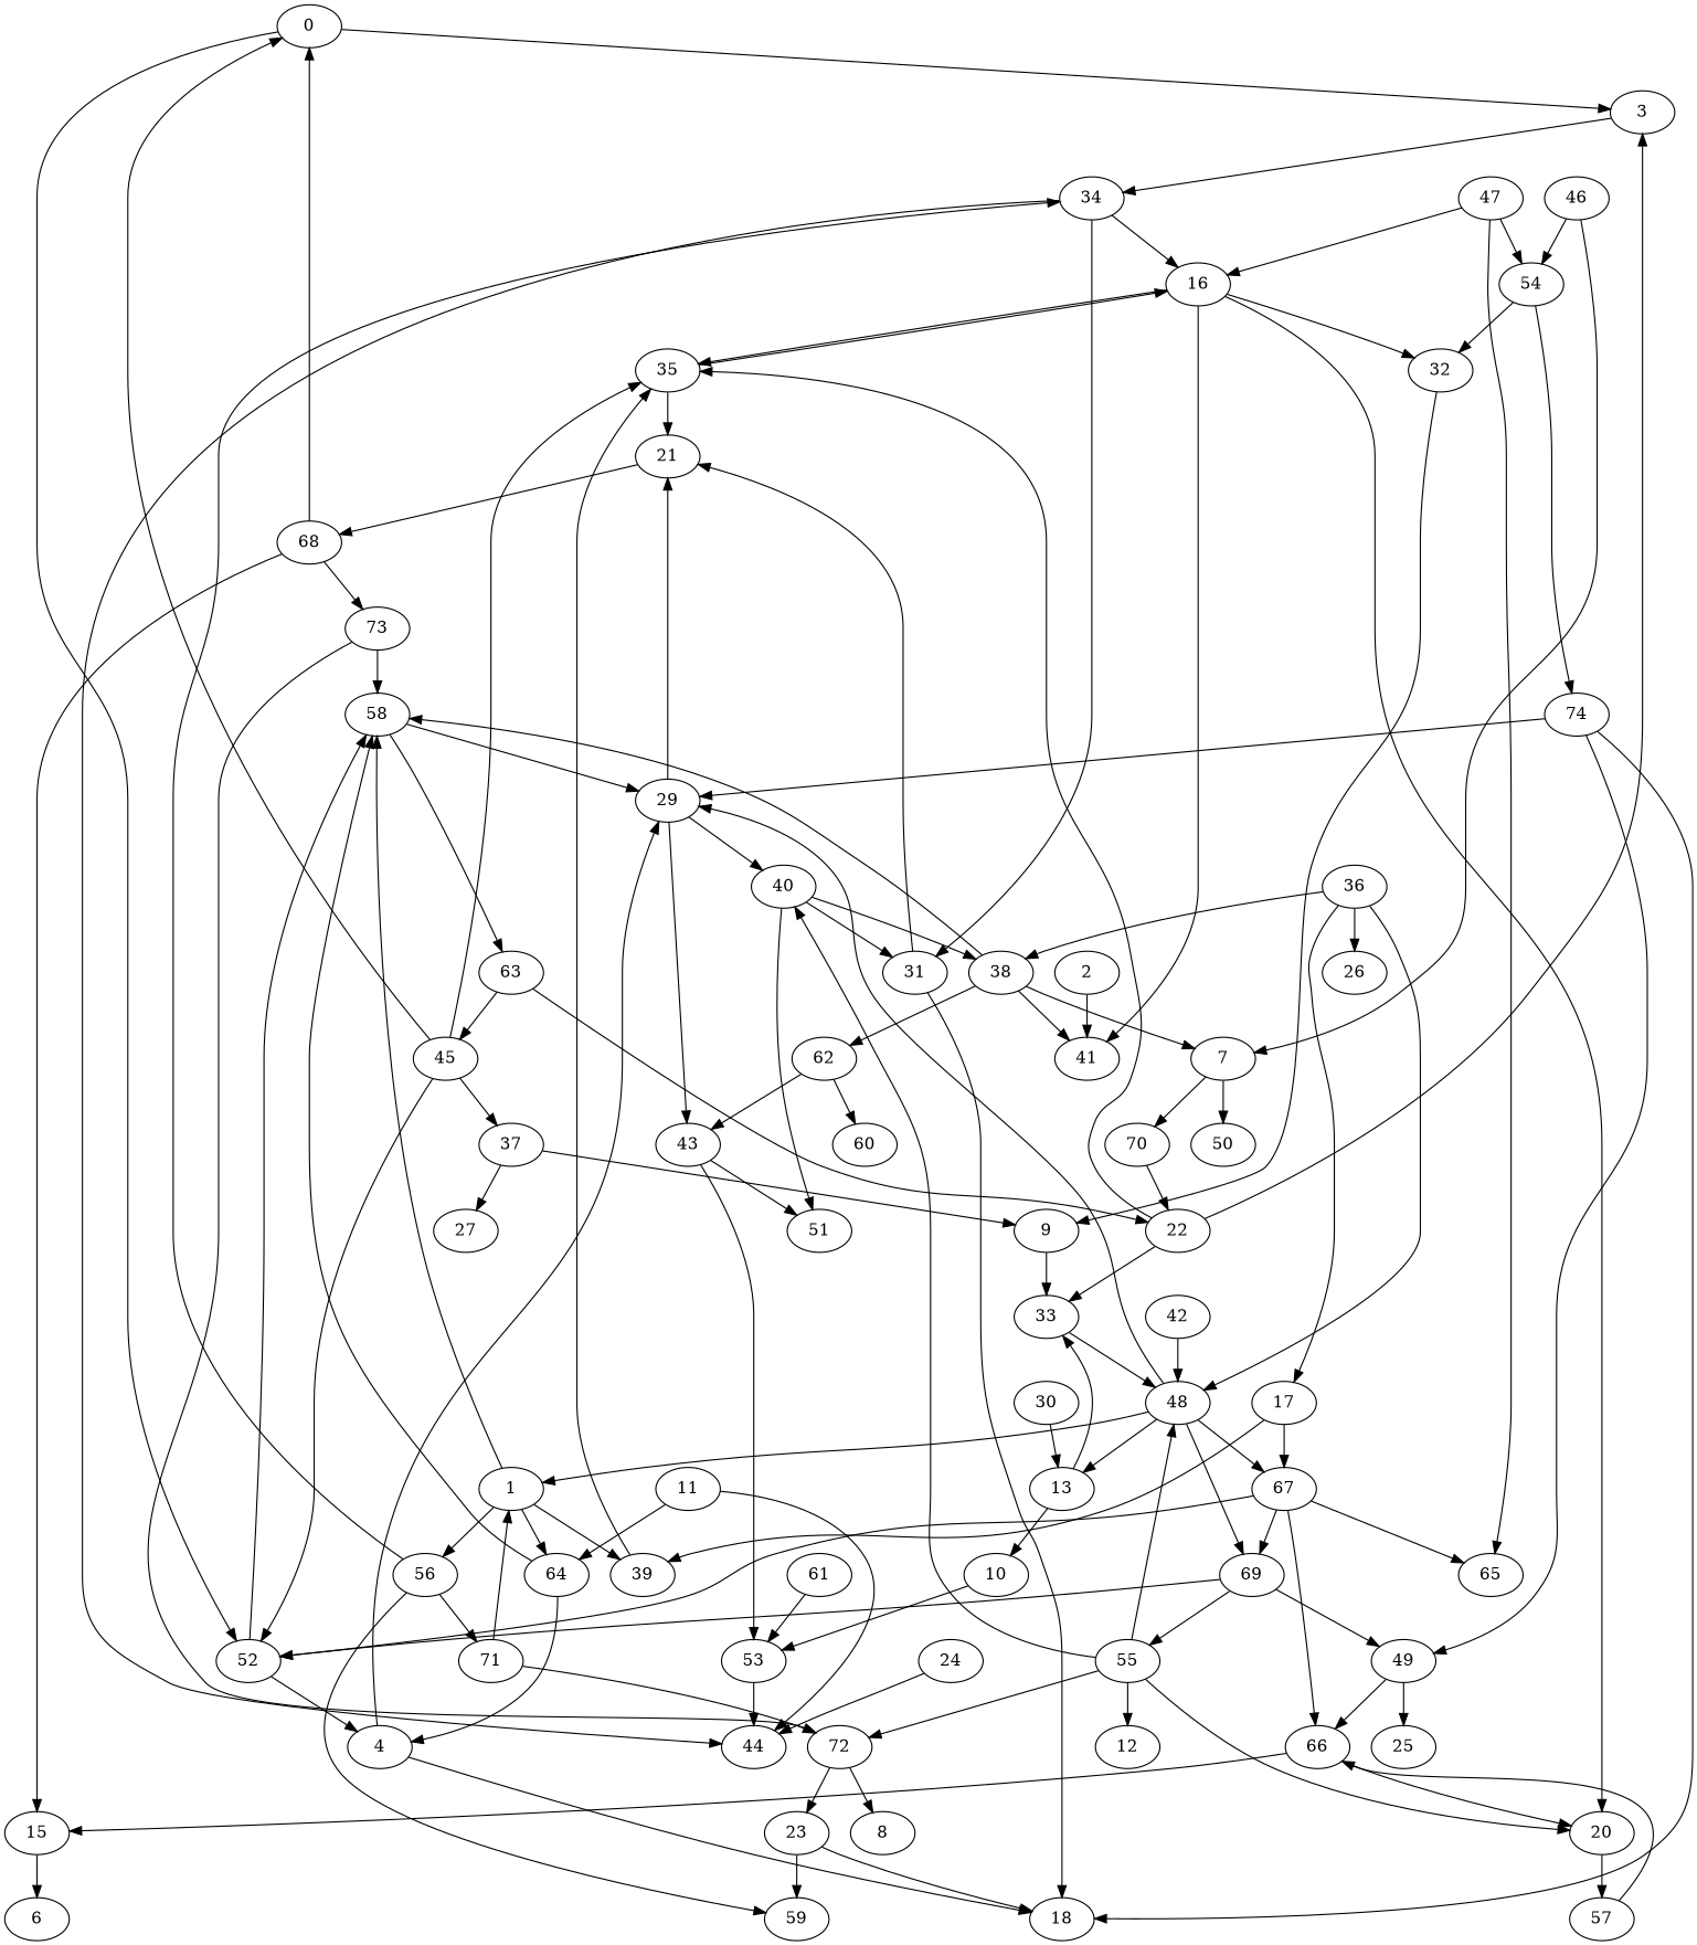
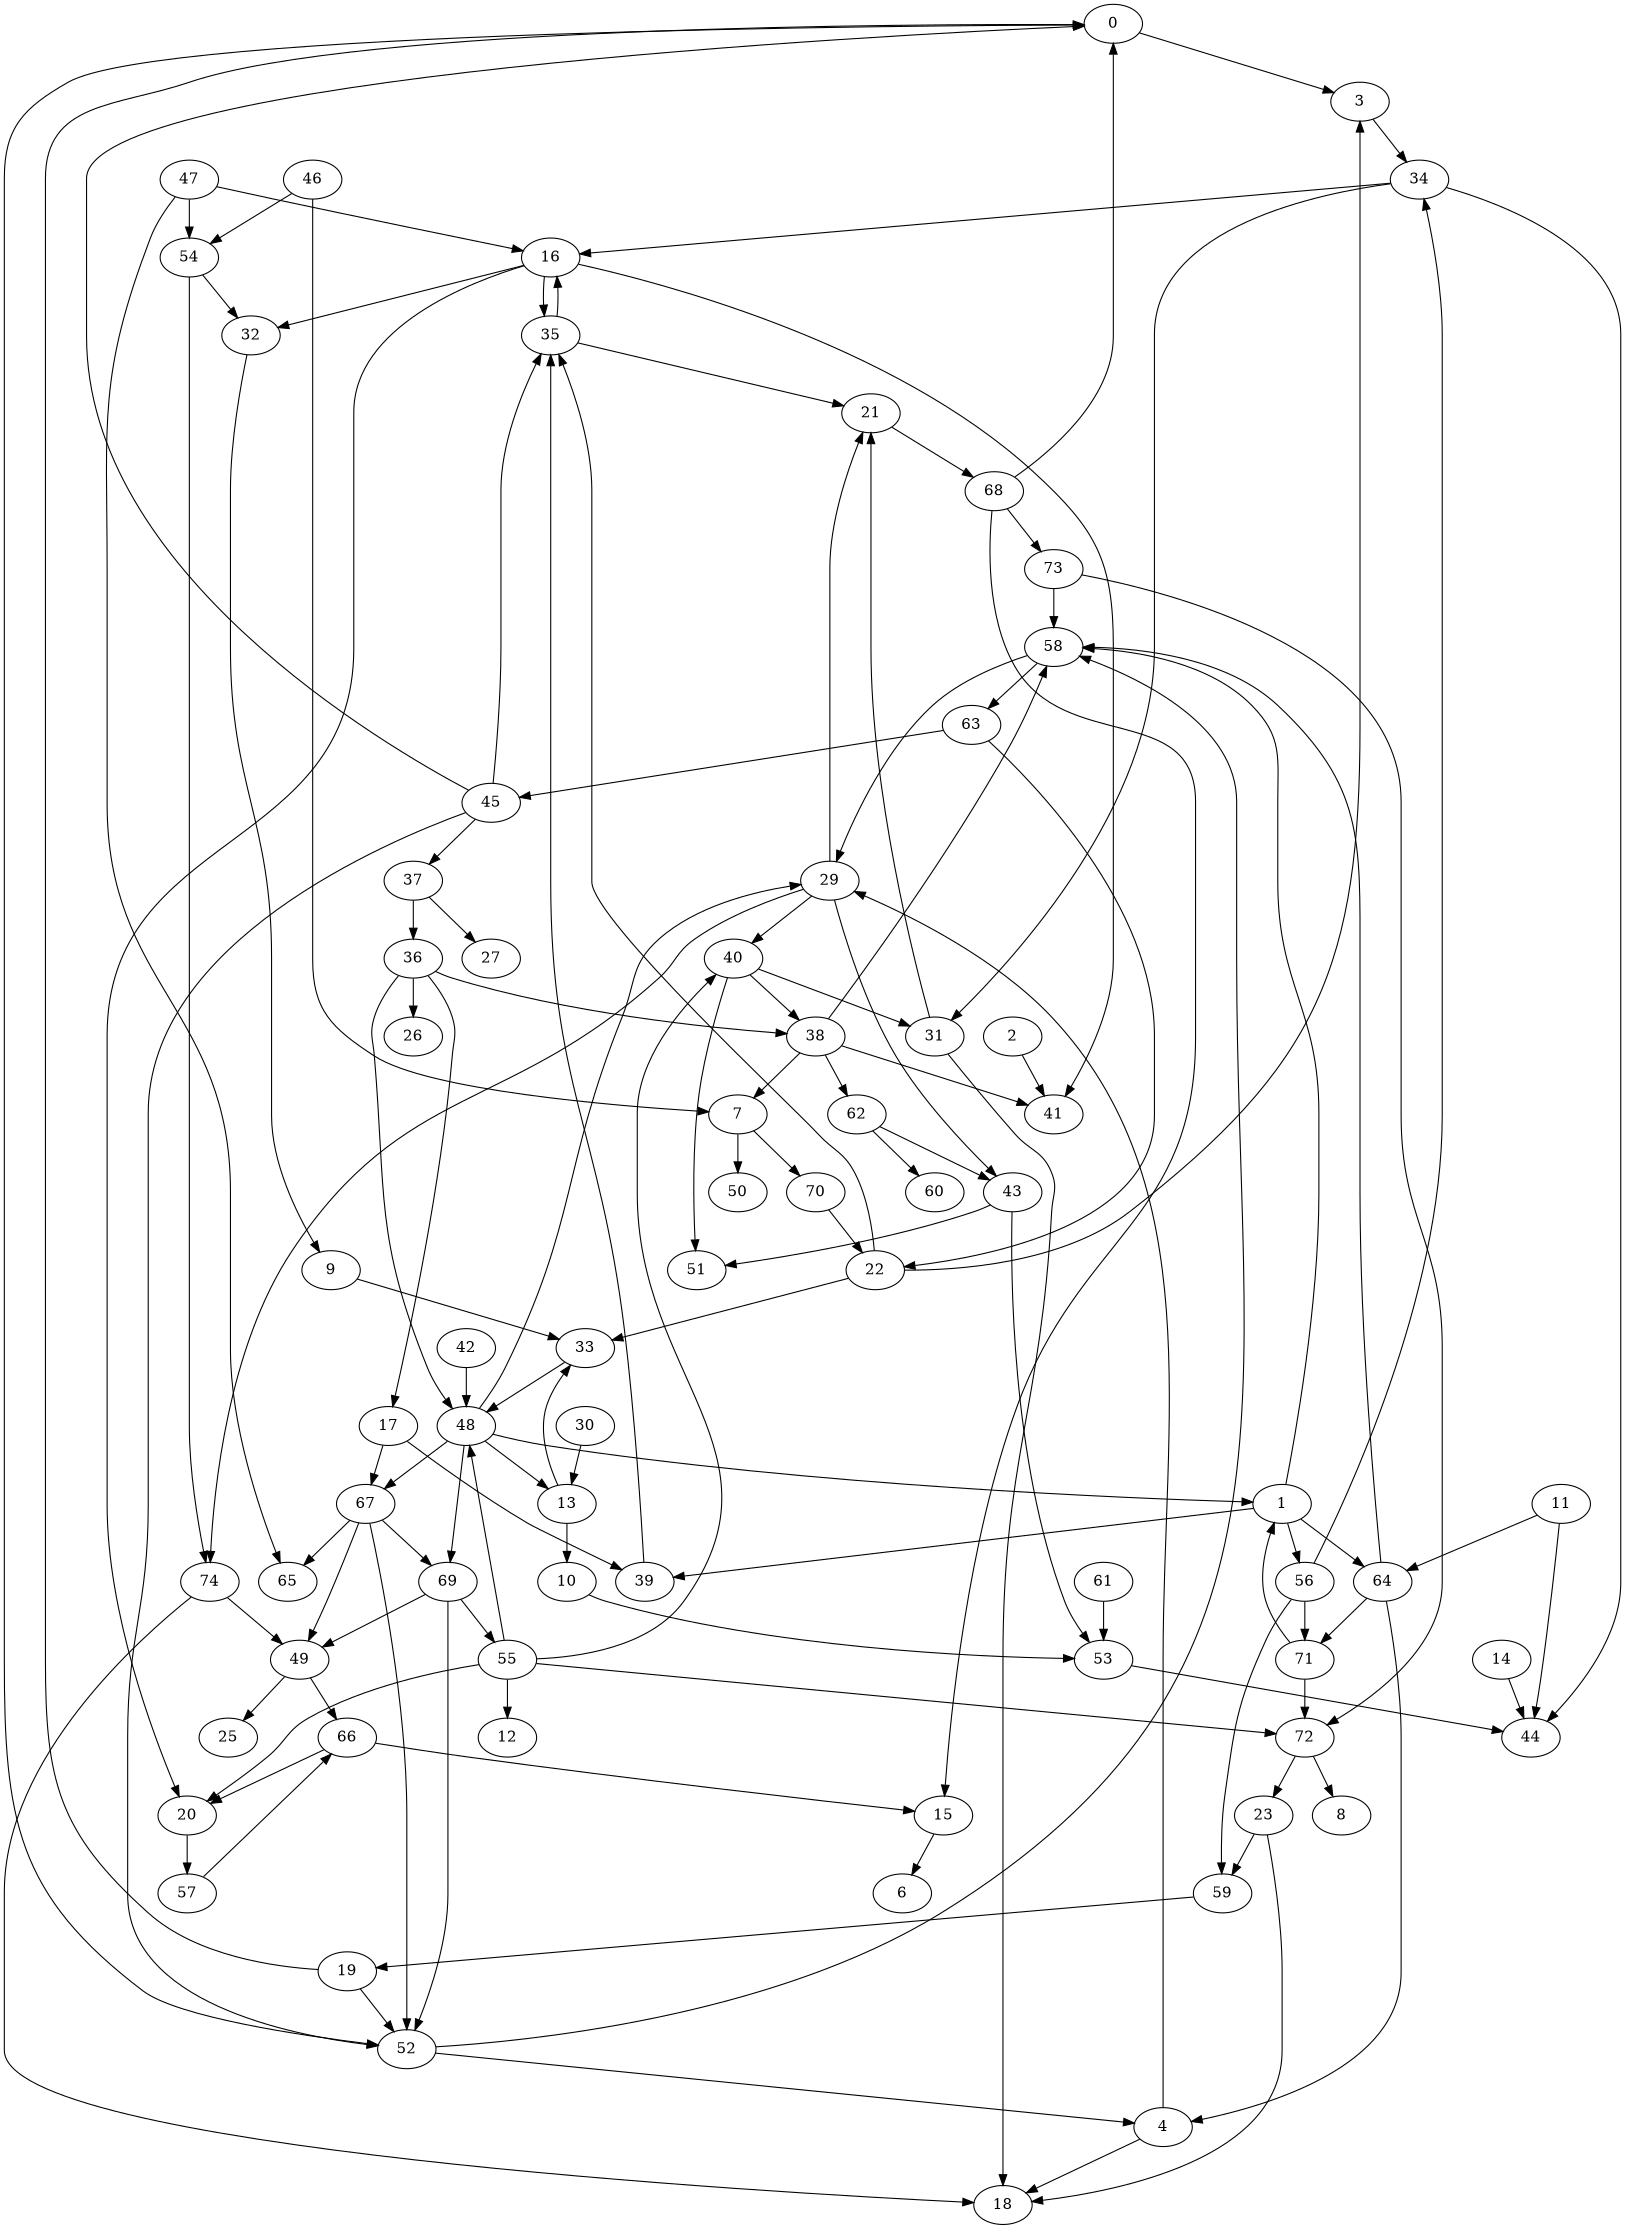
  strict digraph {
    edge [weight=2]
    0
    3
    52
    34
    58
    4
    1
    39
    56
    64
    35
    59
    71
    29
    63
    2
    41
    44
    16
    31
    18
    21
    40
    43
    74
    7
    50
    70
    22
    9
    33
    48
    10
    53
    11
    13
    67
    65
    69
    49
    15
    6
    20
    32
    57
    17
+   19
    66
    68
    73
    23
-   24
+   24 [label=14]
    38
    51
    30
    36
    26
    62
    37
    27
    60
    42
    45
    46
    54
    47
    55
    25
    12
    72
    8
    61
    0 -> 3
    0 -> 52 [weight=7]
    3 -> 34 [weight=6]
    52 -> 58 [weight=4]
    52 -> 4 [weight=5]
    34 -> 44 [weight=1]
    34 -> 16 [weight=4]
    34 -> 31 [weight=5]
    58 -> 29 [weight=7]
    58 -> 63 [weight=3]
    4 -> 29 [weight=7]
    4 -> 18 [weight=3]
    1 -> 58
    1 -> 39 [weight=1]
    1 -> 56 [weight=9]
    1 -> 64 [weight=10]
    39 -> 35 [weight=9]
    56 -> 34 [weight=7]
    56 -> 59
    56 -> 71 [weight=5]
    64 -> 58 [weight=7]
    64 -> 4 [weight=4]
+   64 -> 71
    35 -> 16 [weight=9]
    35 -> 21 [weight=6]
+   59 -> 19 [weight=4]
    71 -> 1 [weight=8]
    71 -> 72 [weight=8]
    29 -> 21 [weight=7]
    29 -> 40 [weight=8]
    29 -> 43 [weight=7]
-   74 -> 29 [weight=10]
+   29 -> 74 [weight=10]
    63 -> 22 [weight=5]
    63 -> 45 [weight=8]
    2 -> 41
    16 -> 35 [weight=5]
    16 -> 41 [weight=7]
    16 -> 20 [weight=9]
    16 -> 32 [weight=3]
    31 -> 18 [weight=9]
    31 -> 21 [weight=7]
    21 -> 68 [weight=9]
    40 -> 31 [weight=5]
    40 -> 38 [weight=4]
    40 -> 51 [weight=9]
    43 -> 53 [weight=6]
    43 -> 51 [weight=3]
    74 -> 18 [weight=9]
    74 -> 49 [weight=8]
    7 -> 50
    7 -> 70 [weight=1]
    70 -> 22 [weight=10]
    22 -> 3 [weight=10]
    22 -> 35
    22 -> 33 [weight=4]
    9 -> 33 [weight=8]
    33 -> 48 [weight=9]
    48 -> 1 [weight=10]
    48 -> 29 [weight=5]
    48 -> 13 [weight=1]
    48 -> 67 [weight=9]
    48 -> 69 [weight=5]
    10 -> 53
    53 -> 44 [weight=8]
    11 -> 64 [weight=1]
    11 -> 44 [weight=9]
    13 -> 33 [weight=10]
    13 -> 10 [weight=3]
    67 -> 52 [weight=7]
    67 -> 65 [weight=3]
    67 -> 69 [weight=9]
-   67 -> 66 [weight=3]
+   67 -> 49 [weight=3]
    69 -> 52 [weight=9]
    69 -> 49 [weight=8]
    69 -> 55
    49 -> 66 [weight=7]
    49 -> 25 [weight=10]
    15 -> 6 [weight=3]
    20 -> 57 [weight=6]
    32 -> 9
    57 -> 66
    17 -> 39 [weight=5]
    17 -> 67 [weight=9]
+   19 -> 0 [weight=1]
+   19 -> 52 [weight=5]
    66 -> 15
    66 -> 20
    68 -> 0 [weight=10]
    68 -> 15 [weight=7]
    68 -> 73
    73 -> 58 [weight=7]
    73 -> 72 [weight=4]
    23 -> 59 [weight=5]
    23 -> 18 [weight=1]
    24 -> 44
    38 -> 58 [weight=5]
    38 -> 41 [weight=7]
    38 -> 7 [weight=4]
    38 -> 62 [weight=5]
    30 -> 13 [weight=3]
    36 -> 48 [weight=7]
    36 -> 17 [weight=6]
    36 -> 38 [weight=4]
    36 -> 26 [weight=5]
    62 -> 43 [weight=7]
    62 -> 60 [weight=4]
-   37 -> 9 [weight=8]
+   37 -> 36 [weight=8]
    37 -> 27 [weight=4]
    42 -> 48 [weight=1]
    45 -> 0
    45 -> 52 [weight=8]
    45 -> 35 [weight=8]
    45 -> 37 [weight=1]
    46 -> 7 [weight=7]
    46 -> 54
    54 -> 74 [weight=3]
    54 -> 32 [weight=1]
    47 -> 16
    47 -> 65 [weight=6]
    47 -> 54 [weight=9]
    55 -> 40 [weight=10]
    55 -> 48 [weight=9]
    55 -> 20
    55 -> 12 [weight=10]
    55 -> 72
    72 -> 23 [weight=9]
    72 -> 8 [weight=8]
    61 -> 53 [weight=3]
  }
